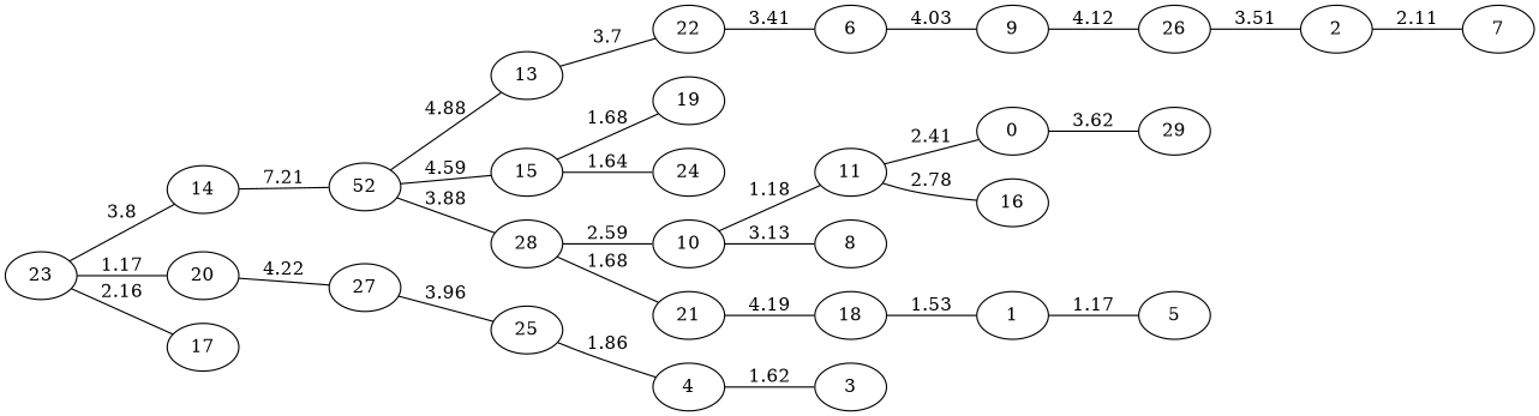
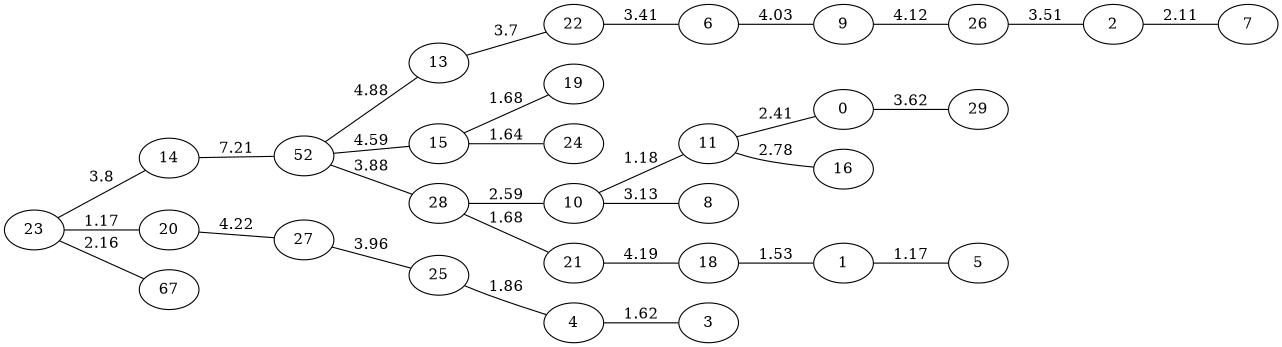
  graph {
    rankdir=LR
    0
    29
    1
    5
    10
    11
    8
    16
    n9 [label=52]
    13
    15
    28
    22
    19
    24
    21
    6
    14
    18
    2
    7
    20
    27
    25
    9
    23
-   17
+   17 [label=67]
    4
    3
    26
    0 -- 29 [label=3.62]
    1 -- 5 [label=1.17]
    10 -- 11 [label=1.18]
    10 -- 8 [label=3.13]
    11 -- 0 [label=2.41]
    11 -- 16 [label=2.78]
    n9 -- 13 [label=4.88]
    n9 -- 15 [label=4.59]
    n9 -- 28 [label=3.88]
    13 -- 22 [label=3.7]
    15 -- 19 [label=1.68]
    15 -- 24 [label=1.64]
    28 -- 10 [label=2.59]
    28 -- 21 [label=1.68]
    22 -- 6 [label=3.41]
    21 -- 18 [label=4.19]
    6 -- 9 [label=4.03]
    14 -- n9 [label=7.21]
    18 -- 1 [label=1.53]
    2 -- 7 [label=2.11]
    20 -- 27 [label=4.22]
    27 -- 25 [label=3.96]
    25 -- 4 [label=1.86]
    9 -- 26 [label=4.12]
    23 -- 14 [label=3.8]
    23 -- 20 [label=1.17]
    23 -- 17 [label=2.16]
    4 -- 3 [label=1.62]
    26 -- 2 [label=3.51]
  }
